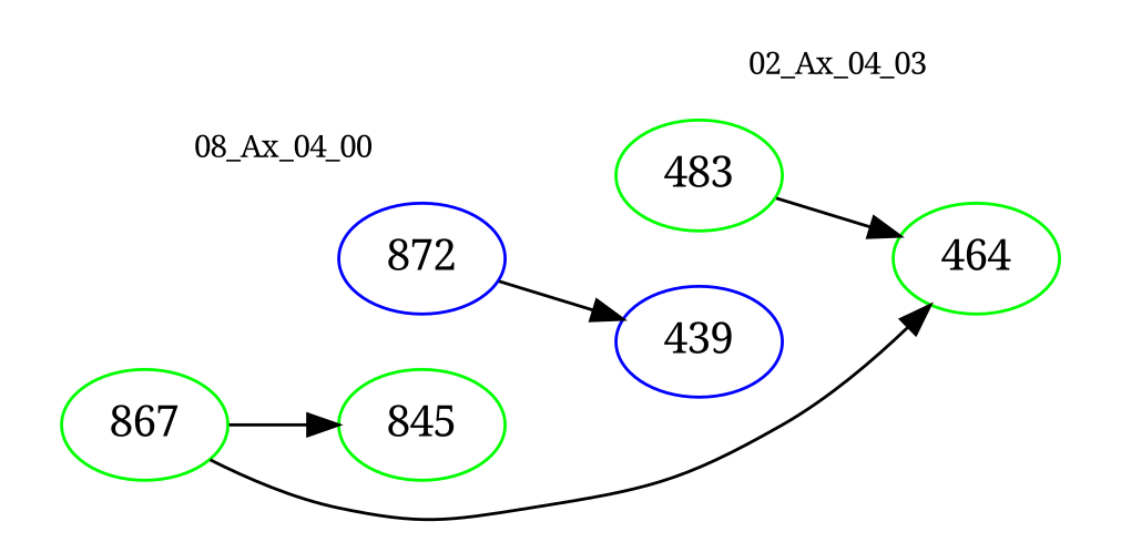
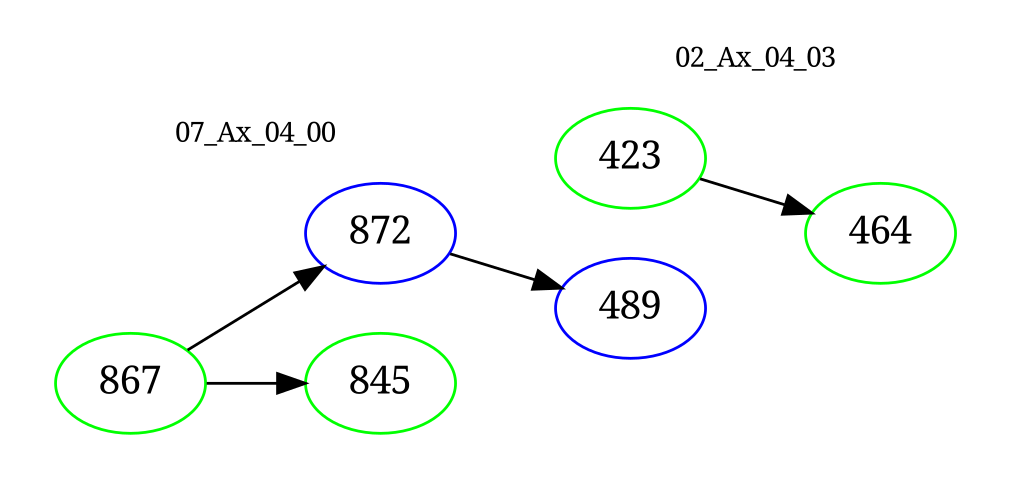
  digraph {
    fontname="Noto Serif"
    rankdir=LR
    node [color=green fontname="Noto Serif"]
    edge [color=black fontname="Noto Serif"]
    n1 [label=867]
    n2 [label=845]
    n3 [color=blue label=872]
-   n4 [label=483]
+   n4 [label=423]
    n5 [label=464]
-   n6 [color=blue label=439]
+   n6 [color=blue label=489]
    subgraph cluster_1 {
      color=white
      fontsize=10
-     label="08_Ax_04_00"
+     label="07_Ax_04_00"
      n1
      n2
      n3
    }
    subgraph cluster_2 {
      color=white
      fontsize=10
      label="02_Ax_04_03"
      n4
      n5
      n6
    }
    n1 -> n2
-   n1 -> n5
+   n1 -> n3
    n3 -> n6
    n4 -> n5
  }
